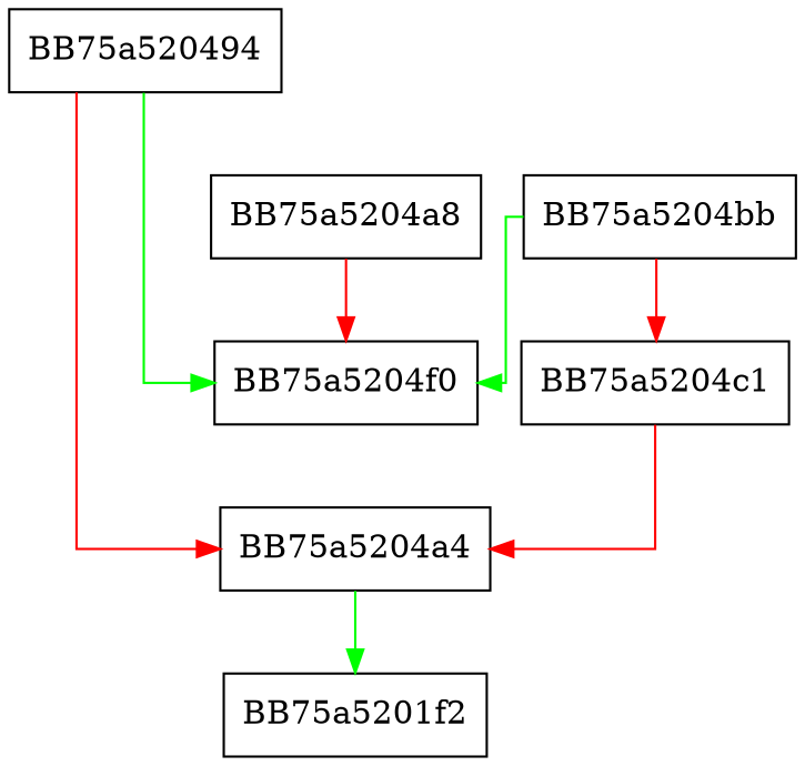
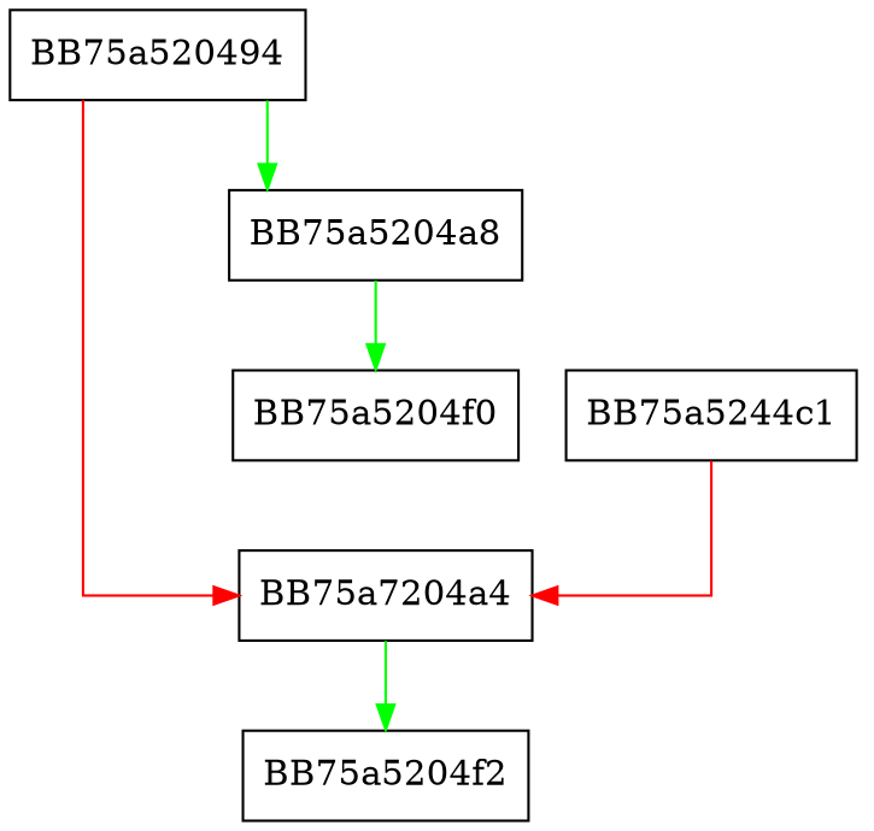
  digraph {
    splines=ortho
    node [shape=box]
    edge [color=green]
    BB75a520494
    BB75a5204a8
-   BB75a5204a4
+   BB75a5204a4 [label=BB75a7204a4]
    BB75a5204f0
-   BB75a5204f2 [label=BB75a5201f2]
-   BB75a5204bb
-   BB75a5204c1
-   BB75a520494 -> BB75a5204f0
+   BB75a5204f2
+   BB75a5204c1 [label=BB75a5244c1]
+   BB75a520494 -> BB75a5204a8
    BB75a520494 -> BB75a5204a4 [color=red]
-   BB75a5204a8 -> BB75a5204f0 [color=red]
+   BB75a5204a8 -> BB75a5204f0
    BB75a5204a4 -> BB75a5204f2
-   BB75a5204bb -> BB75a5204f0
-   BB75a5204bb -> BB75a5204c1 [color=red]
    BB75a5204c1 -> BB75a5204a4 [color=red]
  }
